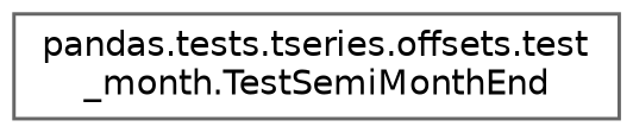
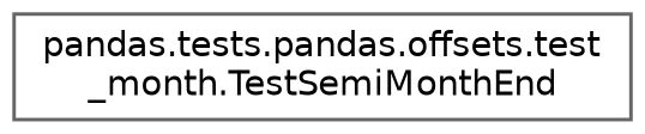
  digraph {
    rankdir=LR
-   n1 [color=grey40 fillcolor=white fontname=Helvetica fontsize=10 height=0.2 label="pandas.tests.tseries.offsets.test\l_month.TestSemiMonthEnd" shape=box style=filled width=0.4]
+   n1 [color=grey40 fillcolor=white fontname=Helvetica fontsize=10 height=0.2 label="pandas.tests.pandas.offsets.test\l_month.TestSemiMonthEnd" shape=box style=filled width=0.4]
  }
